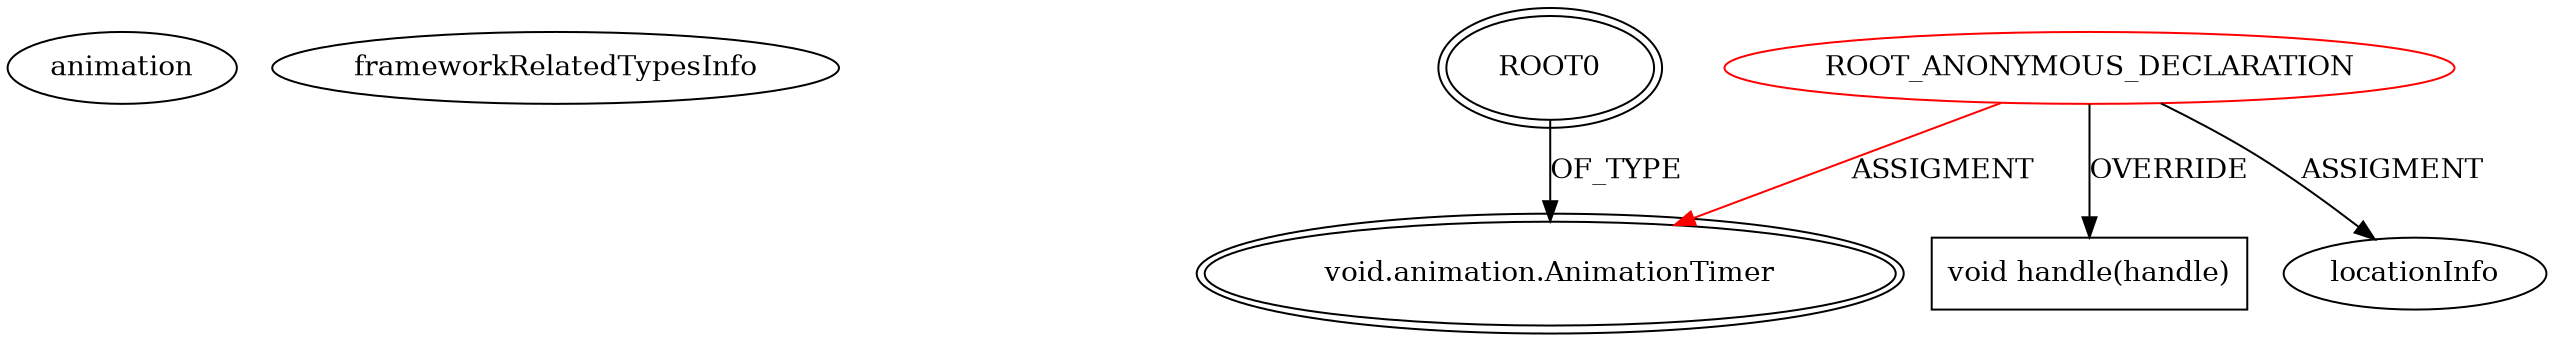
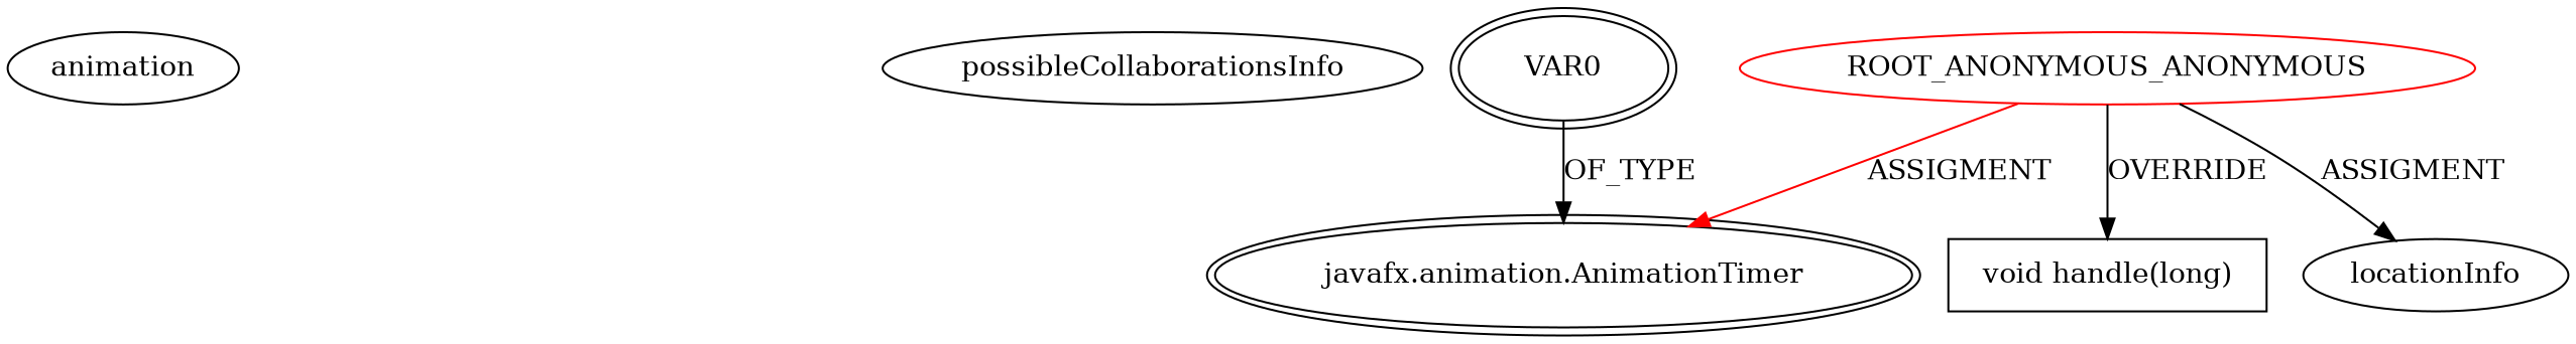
  digraph {
    n1 [category=extension_graph graphId=388 isAnonymous=true label=animation possibleRelation=false]
-   frameworkRelatedTypesInfo [0="javafx.animation.AnimationTimer"]
+   possibleCollaborationsInfo
    locationInfo [contextSignature="void createAnimation()" filePath="/Dricus-game-of-life/game-of-life-master/src/main/java/nl/dricus/gameoflife/presentation/display/DisplayPresenter.java" graphId=388 projectName="Dricus-game-of-life"]
-   n5 [color=red isFrameworkType=false label=ROOT_ANONYMOUS_DECLARATION vertexType=ROOT_ANONYMOUS_DECLARATION]
-   n6 [isFrameworkType=true label="void.animation.AnimationTimer" peripheries=2 vertexType=FRAMEWORK_CLASS_TYPE]
-   n7 [isFrameworkType=false label="void handle(handle)" shape=box vertexType=OVERRIDING_METHOD_DECLARATION]
-   n8 [isFrameworkType=true label=ROOT0 peripheries=2 vertexType=OUTSIDE_VARIABLE_EXPRESION]
+   n5 [color=red isFrameworkType=false label=ROOT_ANONYMOUS_ANONYMOUS vertexType=ROOT_ANONYMOUS_DECLARATION]
+   n6 [isFrameworkType=true label="javafx.animation.AnimationTimer" peripheries=2 vertexType=FRAMEWORK_CLASS_TYPE]
+   n7 [isFrameworkType=false label="void handle(long)" shape=box vertexType=OVERRIDING_METHOD_DECLARATION]
+   n8 [isFrameworkType=true label=VAR0 peripheries=2 vertexType=OUTSIDE_VARIABLE_EXPRESION]
    n5 -> locationInfo [label=ASSIGMENT]
    n5 -> n6 [color=red label=ASSIGMENT]
    n5 -> n7 [label=OVERRIDE]
    n8 -> n6 [label=OF_TYPE]
  }
